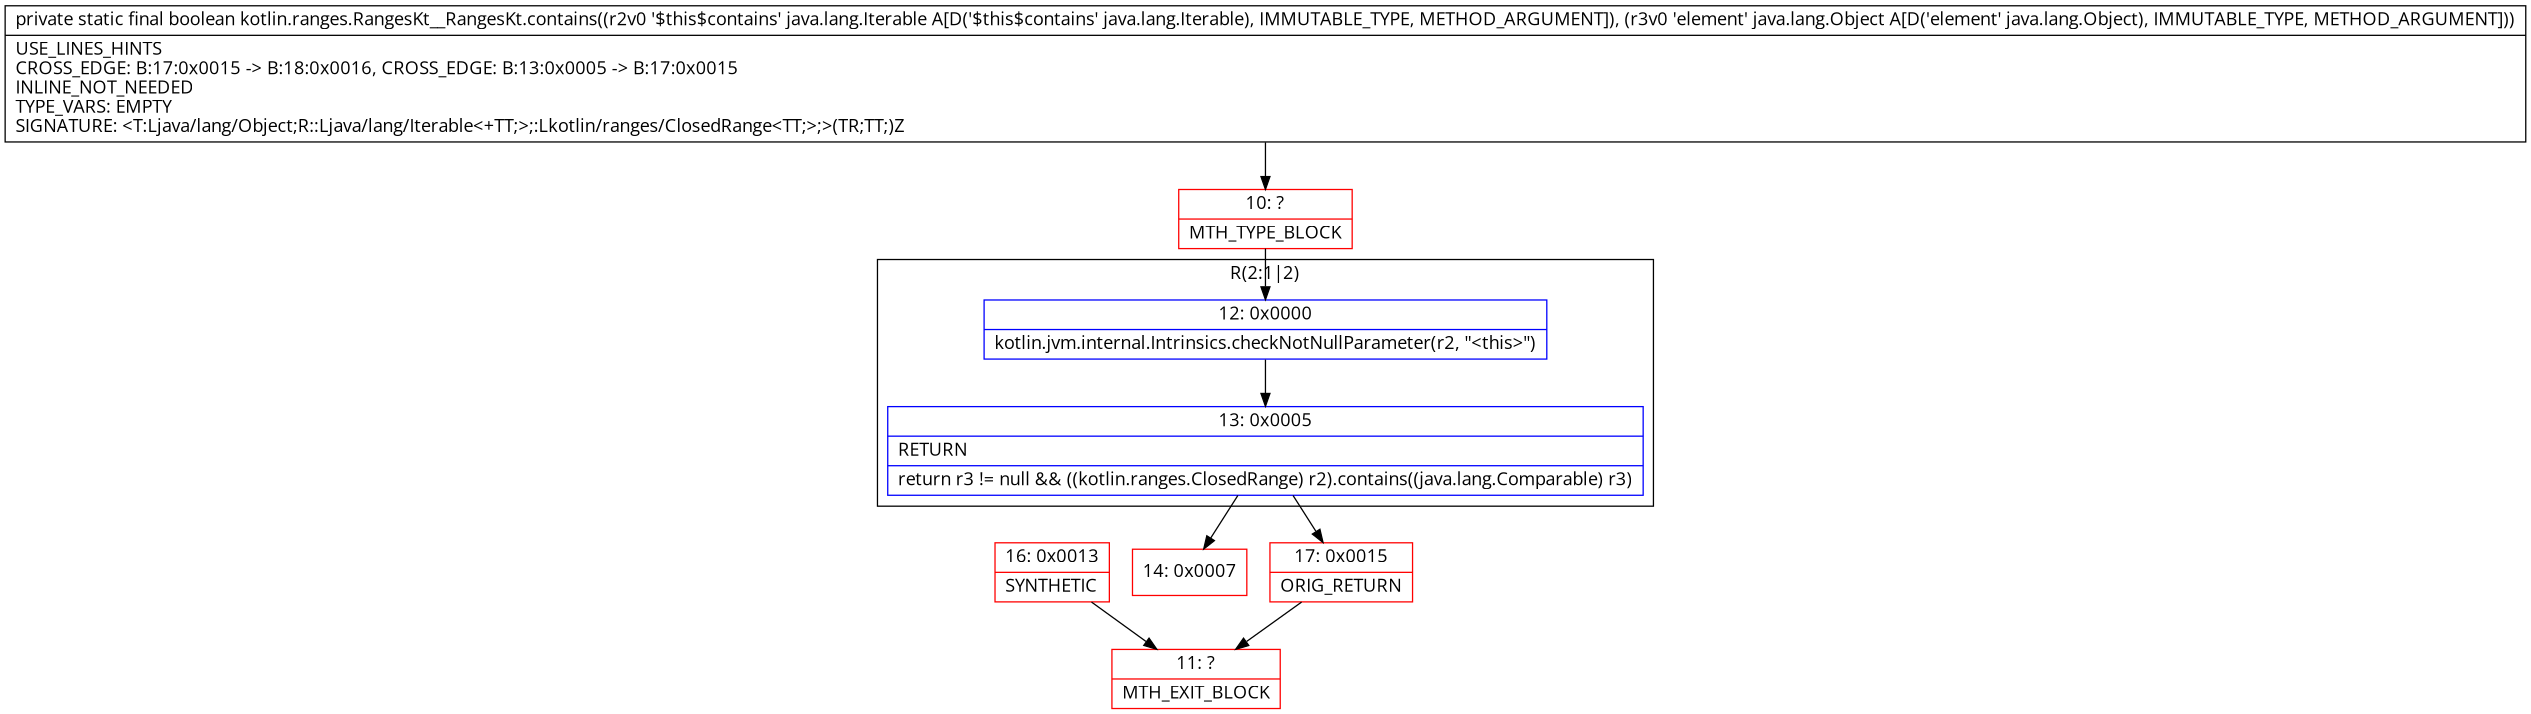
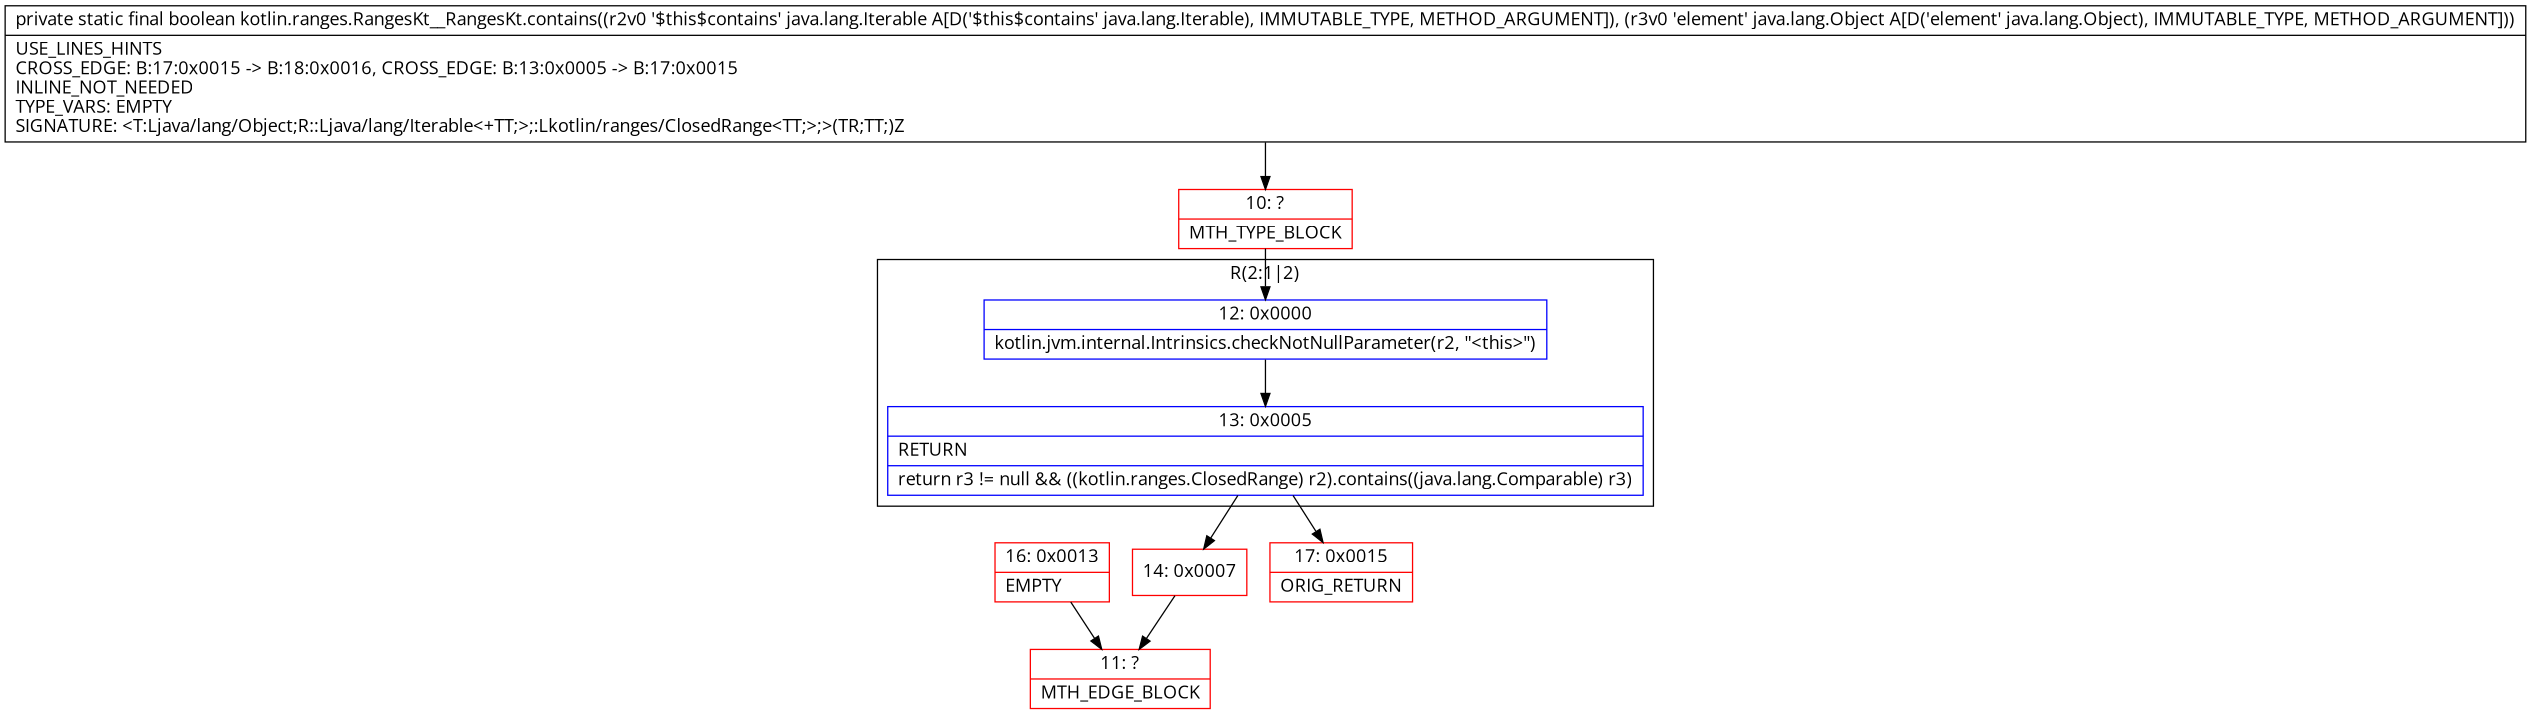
  digraph {
    fontname="Open Sans"
    node [color=red fontname="Open Sans" shape=record]
    edge [fontname="Open Sans"]
    n1 [color=blue label="{12\:\ 0x0000|kotlin.jvm.internal.Intrinsics.checkNotNullParameter(r2, \"\<this\>\")\l}"]
    n2 [color=blue label="{13\:\ 0x0005|RETURN\l|return r3 != null && ((kotlin.ranges.ClosedRange) r2).contains((java.lang.Comparable) r3)\l}"]
    n3 [label="{14\:\ 0x0007}"]
    n4 [label="{17\:\ 0x0015|ORIG_RETURN\l}"]
-   n5 [label="{11\:\ ?|MTH_EXIT_BLOCK\l}"]
+   n5 [label="{11\:\ ?|MTH_EDGE_BLOCK\l}"]
    n6 [label="{10\:\ ?|MTH_TYPE_BLOCK\l}"]
-   n7 [label="{16\:\ 0x0013|SYNTHETIC\l}"]
+   n7 [label="{16\:\ 0x0013|EMPTY\l}"]
    n8 [label="{private static final boolean kotlin.ranges.RangesKt__RangesKt.contains((r2v0 '$this$contains' java.lang.Iterable A[D('$this$contains' java.lang.Iterable), IMMUTABLE_TYPE, METHOD_ARGUMENT]), (r3v0 'element' java.lang.Object A[D('element' java.lang.Object), IMMUTABLE_TYPE, METHOD_ARGUMENT]))  | USE_LINES_HINTS\lCROSS_EDGE: B:17:0x0015 \-\> B:18:0x0016, CROSS_EDGE: B:13:0x0005 \-\> B:17:0x0015\lINLINE_NOT_NEEDED\lTYPE_VARS: EMPTY\lSIGNATURE: \<T:Ljava\/lang\/Object;R::Ljava\/lang\/Iterable\<+TT;\>;:Lkotlin\/ranges\/ClosedRange\<TT;\>;\>(TR;TT;)Z\l}" color=""]
    subgraph cluster_1 {
      label="R(2:1|2)"
      n1
      n2
    }
    n1 -> n2
    n2 -> n3
    n2 -> n4
-   n4 -> n5
+   n3 -> n5
    n6 -> n1
    n7 -> n5
    n8 -> n6
  }
